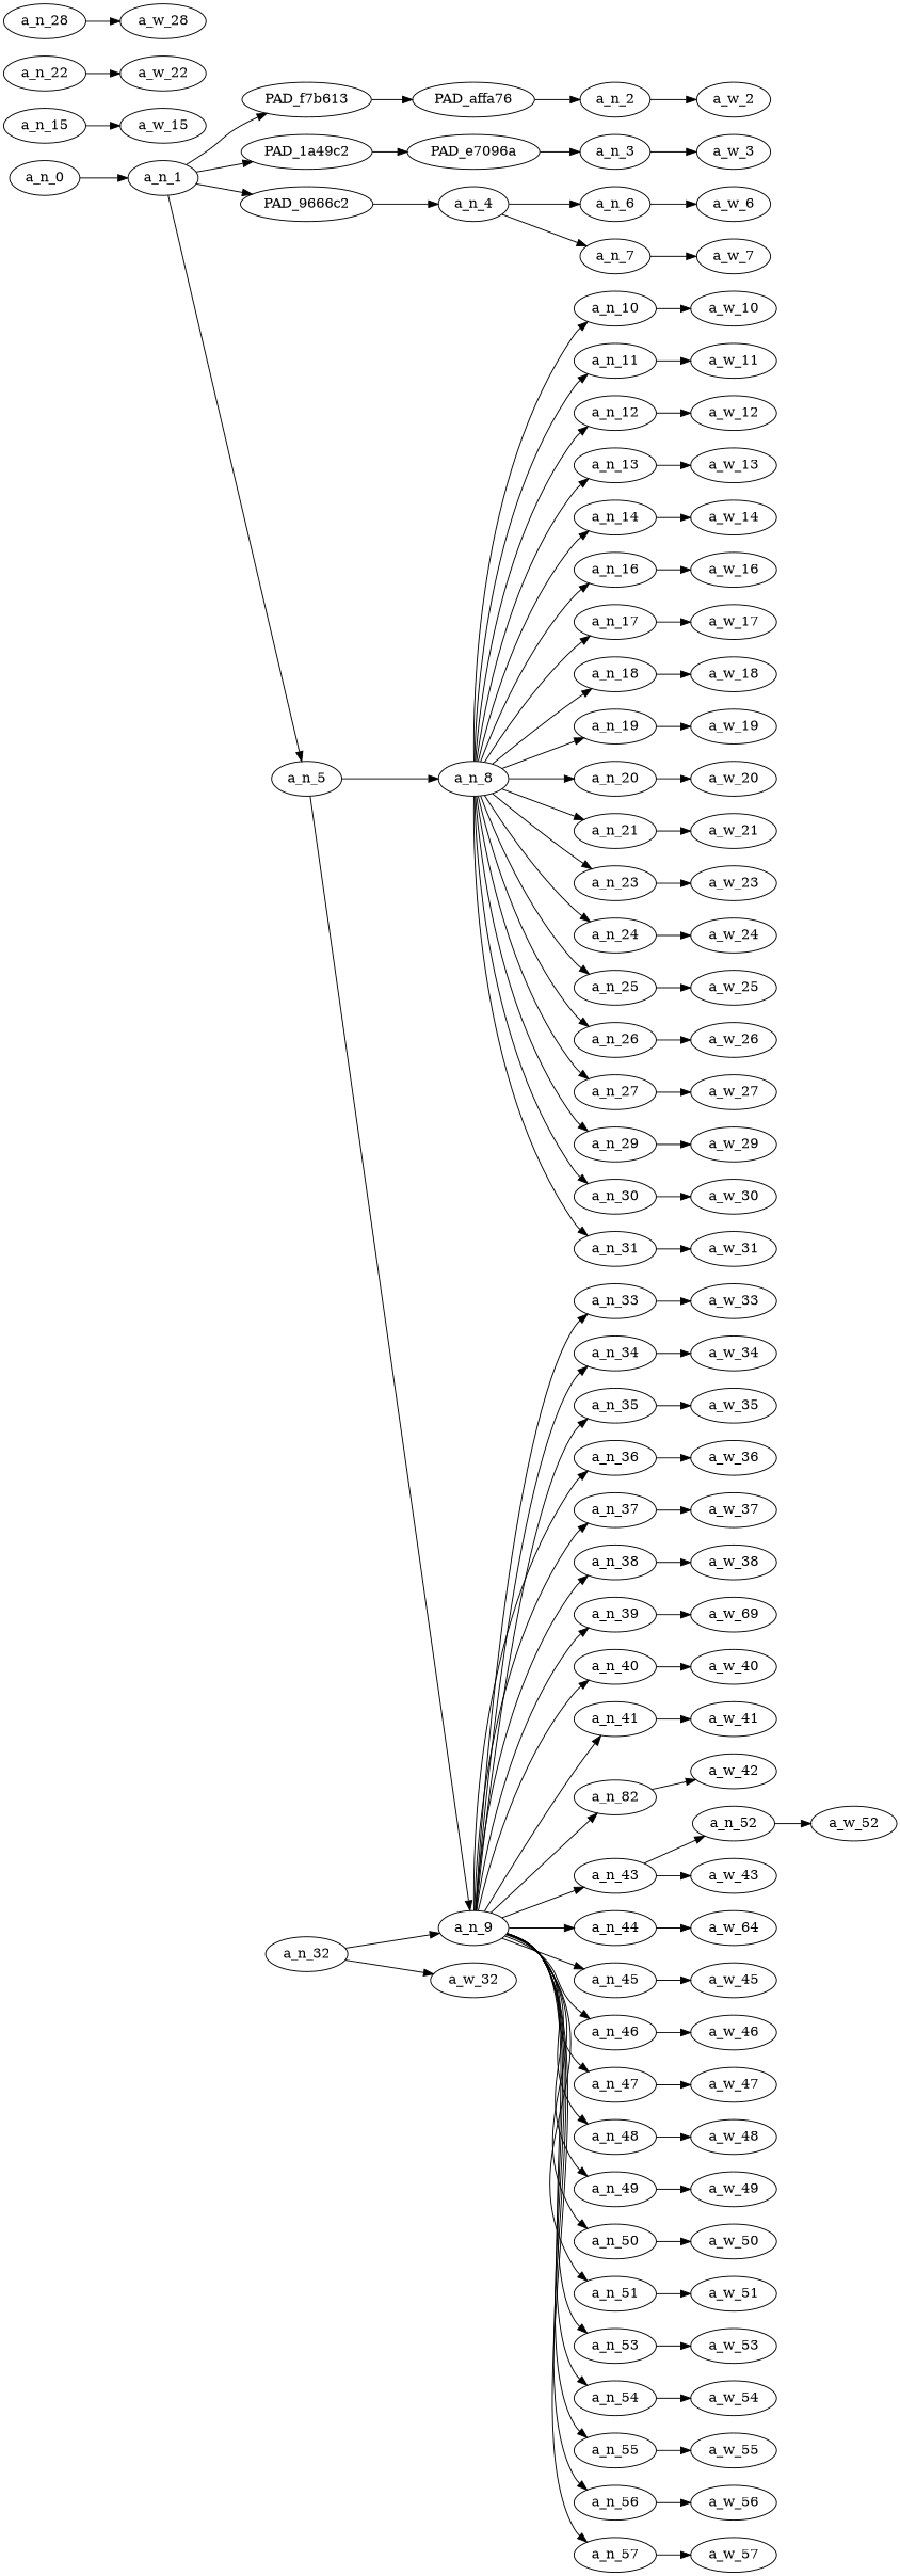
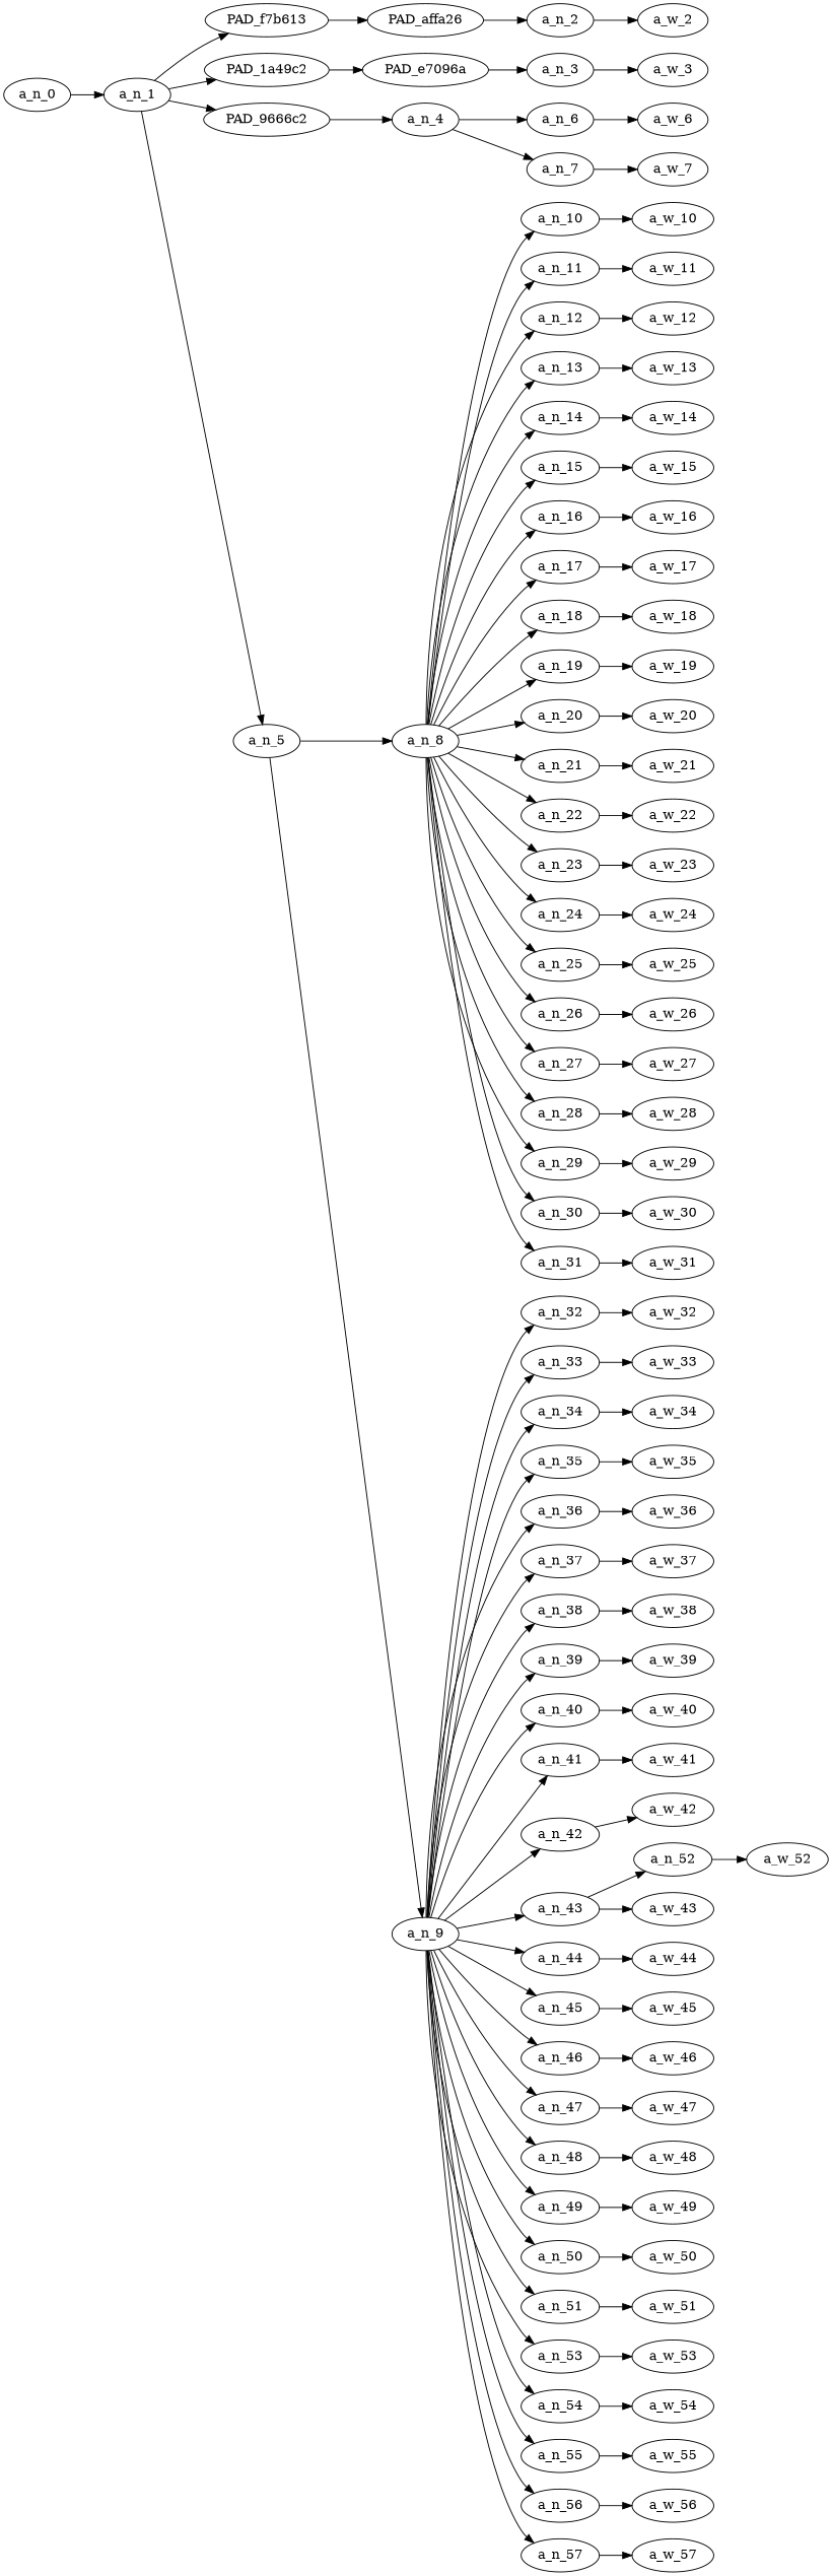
  strict digraph {
    rankdir=LR
    node [div_dir=0 index=0 level=1 text_span="[0]" value=0.01540627]
    a_n_0 [div_dir=-1 level=5 text_span="[0, 1, 2, 3, 4, 5, 6, 7, 8, 9, 10, 11, 12, 13, 14, 15, 16, 17, 18, 19, 20, 21, 22, 23, 24, 25, 26, 27, 28, 29, 30, 31, 32, 33, 34, 35, 36, 37, 38, 39, 40, 41, 42, 43, 44, 45, 46, 47, 48, 49, 50, 51]" value=0.99999999]
    a_n_1 [div_dir=-1 level=4 text_span="[0, 1, 2, 3, 4, 5, 6, 7, 8, 9, 10, 11, 12, 13, 14, 15, 16, 17, 18, 19, 20, 21, 22, 23, 24, 25, 26, 27, 28, 29, 30, 31, 32, 33, 34, 35, 36, 37, 38, 39, 40, 41, 42, 43, 44, 45, 46, 47, 48, 49, 50, 51]" value=0.99990825]
    PAD_f7b613 [div_dir=-1 level=3]
    PAD_1a49c2 [div_dir=1 index=1 level=3 text_span="[1]" value=0.01020525]
    PAD_9666c2 [div_dir=1 index=2 level=3 text_span="[2, 3]" value=0.01736805]
    a_n_5 [div_dir=-1 index=3 level=3 text_span="[4, 5, 6, 7, 8, 9, 10, 11, 12, 13, 14, 15, 16, 17, 18, 19, 20, 21, 22, 23, 24, 25, 26, 27, 28, 29, 30, 31, 32, 33, 34, 35, 36, 37, 38, 39, 40, 41, 42, 43, 44, 45, 46, 47, 48, 49, 50, 51]" value=0.95683696]
-   PAD_affa26 [div_dir=-1 level=2 label=PAD_affa76]
+   PAD_affa26 [div_dir=-1 level=2]
    PAD_e7096a [div_dir=1 index=1 level=2 text_span="[1]" value=0.01020525]
    a_n_4 [div_dir=1 index=2 level=2 text_span="[2, 3]" value=0.01736805]
    a_n_8 [div_dir=-1 index=3 level=2 text_span="[4, 5, 6, 7, 8, 9, 10, 11, 12, 13, 14, 15, 16, 17, 18, 19, 20, 21, 22, 23, 24, 25]" value=0.30234858]
    a_n_9 [div_dir=-1 index=4 level=2 text_span="[26, 27, 28, 29, 30, 31, 32, 33, 34, 35, 36, 37, 38, 39, 40, 41, 42, 43, 44, 45, 46, 47, 48, 49, 50, 51]" value=0.65438500]
    a_n_2 [div_dir=-1]
    a_n_3 [div_dir=1 index=1 text_span="[1]" value=0.01020525]
    a_n_6 [div_dir=1 index=2 text_span="[2]" value=0.00762151]
    a_n_7 [div_dir=1 index=3 text_span="[3]" value=0.00968413]
    a_n_10 [div_dir=1 index=4 text_span="[4]" value=0.01155276]
    a_n_11 [div_dir=-1 index=5 text_span="[5]" value=0.03874638]
    a_n_12 [div_dir=-1 index=6 text_span="[6]" value=0.01446755]
    a_n_13 [div_dir=1 index=7 text_span="[7]" value=0.00957076]
    a_n_14 [div_dir=1 index=8 text_span="[8]" value=0.00992230]
    a_n_15 [div_dir=1 index=9 text_span="[9]" value=0.01078035]
    a_n_16 [div_dir=1 index=10 text_span="[10]" value=0.01107751]
    a_n_17 [div_dir=-1 index=11 text_span="[11]" value=0.02157684]
    a_n_18 [div_dir=-1 index=12 text_span="[12]" value=0.01435869]
    a_n_19 [div_dir=1 index=13 text_span="[13]" value=0.01461048]
    a_n_20 [div_dir=-1 index=14 text_span="[14]" value=0.01040004]
    a_n_21 [div_dir=-1 index=15 text_span="[15]" value=0.01277453]
    a_n_22 [div_dir=-1 index=16 text_span="[16]" value=0.01105851]
    a_n_23 [div_dir=1 index=17 text_span="[17]" value=0.01273144]
    a_n_24 [div_dir=-1 index=18 text_span="[18]" value=0.01920667]
    a_n_25 [div_dir=-1 index=19 text_span="[19]" value=0.01356570]
    a_n_26 [div_dir=-1 index=20 text_span="[20]" value=0.01067824]
    a_n_27 [div_dir=-1 index=21 text_span="[21]" value=0.00890889]
    a_n_28 [div_dir=1 index=22 text_span="[22]" value=0.01054976]
    a_n_29 [div_dir=-1 index=23 text_span="[23]" value=0.01503958]
    a_n_30 [div_dir=-1 index=24 text_span="[24]" value=0.01161471]
    a_n_31 [div_dir=-1 index=25 text_span="[25]" value=0.00910698]
    a_n_32 [div_dir=1 index=26 text_span="[26]" value=0.01350732]
    a_n_33 [div_dir=1 index=27 text_span="[27]" value=0.00869611]
    a_n_34 [div_dir=-1 index=28 text_span="[28]" value=0.00926923]
    a_n_35 [div_dir=1 index=29 text_span="[29]" value=0.02843023]
    a_n_36 [div_dir=-1 index=30 text_span="[30]" value=0.02203124]
    a_n_37 [div_dir=1 index=31 text_span="[31]" value=0.06880341]
    a_n_38 [div_dir=-1 index=32 text_span="[32]" value=0.10620661]
    a_n_39 [div_dir=-1 index=33 text_span="[33]" value=0.09764482]
    a_n_40 [div_dir=1 index=34 text_span="[34]" value=0.03226773]
    a_n_41 [div_dir=1 index=35 text_span="[35]" value=0.02004697]
-   a_n_42 [div_dir=1 index=36 text_span="[36]" value=0.02640510 label=a_n_82]
+   a_n_42 [div_dir=1 index=36 text_span="[36]" value=0.02640510]
    a_n_43 [div_dir=1 index=37 text_span="[37]" value=0.01611688]
    a_n_44 [div_dir=-1 index=38 text_span="[38]" value=0.01026683]
    a_n_45 [div_dir=-1 index=39 text_span="[39]" value=0.01056925]
    a_n_46 [div_dir=1 index=40 text_span="[40]" value=0.01019491]
    a_n_47 [div_dir=1 index=41 text_span="[41]" value=0.01521970]
    a_n_48 [div_dir=1 index=42 text_span="[42]" value=0.01048221]
    a_n_49 [div_dir=1 index=43 text_span="[43]" value=0.01637042]
    a_n_50 [div_dir=1 index=44 text_span="[44]" value=0.02202263]
    a_n_51 [div_dir=-1 index=45 text_span="[45]" value=0.01594997]
    a_n_53 [div_dir=1 index=47 text_span="[47]" value=0.01538228]
    a_n_54 [div_dir=-1 index=48 text_span="[48]" value=0.01496556]
    a_n_55 [div_dir=1 index=49 text_span="[49]" value=0.00884876]
    a_n_56 [div_dir=-1 index=50 text_span="[50]" value=0.01091404]
    a_n_57 [div_dir=1 index=51 text_span="[51]" value=0.00902257]
    a_w_2 [level=0 value=tell]
    a_w_3 [index=1 level=0 text_span="[1]" value=us]
    a_w_6 [index=2 level=0 text_span="[2]" value=about]
    a_w_7 [index=3 level=0 text_span="[3]" value=yourself]
    a_w_10 [index=4 level=0 text_span="[4]" value="<number>"]
    a_w_11 [index=5 level=0 text_span="[5]" value=pilandok]
    a_w_12 [index=6 level=0 text_span="[6]" value="<number>1"]
    a_w_13 [index=7 level=0 text_span="[7]" value=single]
    a_w_14 [index=8 level=0 text_span="[8]" value=single1]
    a_w_15 [index=9 level=0 text_span="[9]" value=double]
    a_w_16 [index=10 level=0 text_span="[10]" value=double1]
    a_w_17 [index=11 level=0 text_span="[11]" value="<number>2"]
    a_w_18 [index=12 level=0 text_span="[12]" value=johnny]
    a_w_19 [index=13 level=0 text_span="[13]" value=johnny1]
    a_w_20 [index=14 level=0 text_span="[14]" value=yes]
    a_w_21 [index=15 level=0 text_span="[15]" value=papa]
    a_w_22 [index=16 level=0 text_span="[16]" value="<number>3"]
    a_w_23 [index=17 level=0 text_span="[17]" value="<number>4"]
    a_w_24 [index=18 level=0 text_span="[18]" value="<number>5"]
    a_w_25 [index=19 level=0 text_span="[19]" value=twitter]
    a_w_26 [index=20 level=0 text_span="[20]" value="<number>6"]
    a_w_27 [index=21 level=0 text_span="[21]" value=a]
    a_w_28 [index=22 level=0 text_span="[22]" value=oh]
    a_w_29 [index=23 level=0 text_span="[23]" value=crush]
    a_w_30 [index=24 level=0 text_span="[24]" value=para]
    a_w_31 [index=25 level=0 text_span="[25]" value=may]
    a_w_32 [index=26 level=0 text_span="[26]" value=clue]
    a_w_33 [index=27 level=0 text_span="[27]" value=ka]
    a_w_34 [index=28 level=0 text_span="[28]" value=na]
    a_w_35 [index=29 level=0 text_span="[29]" value="<number>7"]
    a_w_36 [index=30 level=0 text_span="[30]" value=tip]
    a_w_37 [index=31 level=0 text_span="[31]" value="<number>8"]
    a_w_38 [index=32 level=0 text_span="[32]" value=ching]
-   a_w_39 [index=33 level=0 text_span="[33]" value=chong label=a_w_69]
+   a_w_39 [index=33 level=0 text_span="[33]" value=chong]
    a_w_40 [index=34 level=0 text_span="[34]" value=daw]
    a_w_41 [index=35 level=0 text_span="[35]" value=sabi]
    a_w_42 [index=36 level=0 text_span="[36]" value=ng]
    a_n_52 [div_dir=-1 index=46 text_span="[46]" value=0.03465766]
    a_w_43 [index=37 level=0 text_span="[37]" value=teacher]
-   a_w_44 [index=38 level=0 text_span="[38]" value=ko label=a_w_64]
+   a_w_44 [index=38 level=0 text_span="[38]" value=ko]
    a_w_45 [index=39 level=0 text_span="[39]" value=eh]
    a_w_46 [index=40 level=0 text_span="[40]" value="<number>9"]
    a_w_47 [index=41 level=0 text_span="[41]" value=alaws]
    a_w_48 [index=42 level=0 text_span="[42]" value="<number>10"]
    a_w_49 [index=43 level=0 text_span="[43]" value=alaws1]
    a_w_50 [index=44 level=0 text_span="[44]" value=pa]
    a_w_51 [index=45 level=0 text_span="[45]" value="<number>11"]
    a_w_52 [index=46 level=0 text_span="[46]" value=irresponsible]
    a_w_53 [index=47 level=0 text_span="[47]" value="<date>"]
    a_w_54 [index=48 level=0 text_span="[48]" value="<number>12"]
    a_w_55 [index=49 level=0 text_span="[49]" value=friends]
    a_w_56 [index=50 level=0 text_span="[50]" value=and]
    a_w_57 [index=51 level=0 text_span="[51]" value=family]
    a_n_0 -> a_n_1
    a_n_1 -> PAD_f7b613
    a_n_1 -> PAD_1a49c2
    a_n_1 -> PAD_9666c2
    a_n_1 -> a_n_5
    PAD_f7b613 -> PAD_affa26
    PAD_1a49c2 -> PAD_e7096a
    PAD_9666c2 -> a_n_4
    a_n_5 -> a_n_8
    a_n_5 -> a_n_9
    PAD_affa26 -> a_n_2
    PAD_e7096a -> a_n_3
    a_n_4 -> a_n_6
    a_n_4 -> a_n_7
    a_n_8 -> a_n_10
    a_n_8 -> a_n_11
    a_n_8 -> a_n_12
    a_n_8 -> a_n_13
    a_n_8 -> a_n_14
+   a_n_8 -> a_n_15
    a_n_8 -> a_n_16
    a_n_8 -> a_n_17
    a_n_8 -> a_n_18
    a_n_8 -> a_n_19
    a_n_8 -> a_n_20
    a_n_8 -> a_n_21
+   a_n_8 -> a_n_22
    a_n_8 -> a_n_23
    a_n_8 -> a_n_24
    a_n_8 -> a_n_25
    a_n_8 -> a_n_26
    a_n_8 -> a_n_27
+   a_n_8 -> a_n_28
    a_n_8 -> a_n_29
    a_n_8 -> a_n_30
    a_n_8 -> a_n_31
-   a_n_32 -> a_n_9
+   a_n_9 -> a_n_32
    a_n_9 -> a_n_33
    a_n_9 -> a_n_34
    a_n_9 -> a_n_35
    a_n_9 -> a_n_36
    a_n_9 -> a_n_37
    a_n_9 -> a_n_38
    a_n_9 -> a_n_39
    a_n_9 -> a_n_40
    a_n_9 -> a_n_41
    a_n_9 -> a_n_42
    a_n_9 -> a_n_43
    a_n_9 -> a_n_44
    a_n_9 -> a_n_45
    a_n_9 -> a_n_46
    a_n_9 -> a_n_47
    a_n_9 -> a_n_48
    a_n_9 -> a_n_49
    a_n_9 -> a_n_50
    a_n_9 -> a_n_51
    a_n_9 -> a_n_53
    a_n_9 -> a_n_54
    a_n_9 -> a_n_55
    a_n_9 -> a_n_56
    a_n_9 -> a_n_57
    a_n_2 -> a_w_2
    a_n_3 -> a_w_3
    a_n_6 -> a_w_6
    a_n_7 -> a_w_7
    a_n_10 -> a_w_10
    a_n_11 -> a_w_11
    a_n_12 -> a_w_12
    a_n_13 -> a_w_13
    a_n_14 -> a_w_14
    a_n_15 -> a_w_15
    a_n_16 -> a_w_16
    a_n_17 -> a_w_17
    a_n_18 -> a_w_18
    a_n_19 -> a_w_19
    a_n_20 -> a_w_20
    a_n_21 -> a_w_21
    a_n_22 -> a_w_22
    a_n_23 -> a_w_23
    a_n_24 -> a_w_24
    a_n_25 -> a_w_25
    a_n_26 -> a_w_26
    a_n_27 -> a_w_27
    a_n_28 -> a_w_28
    a_n_29 -> a_w_29
    a_n_30 -> a_w_30
    a_n_31 -> a_w_31
    a_n_32 -> a_w_32
    a_n_33 -> a_w_33
    a_n_34 -> a_w_34
    a_n_35 -> a_w_35
    a_n_36 -> a_w_36
    a_n_37 -> a_w_37
    a_n_38 -> a_w_38
    a_n_39 -> a_w_39
    a_n_40 -> a_w_40
    a_n_41 -> a_w_41
    a_n_42 -> a_w_42
    a_n_43 -> a_n_52
    a_n_43 -> a_w_43
    a_n_44 -> a_w_44
    a_n_45 -> a_w_45
    a_n_46 -> a_w_46
    a_n_47 -> a_w_47
    a_n_48 -> a_w_48
    a_n_49 -> a_w_49
    a_n_50 -> a_w_50
    a_n_51 -> a_w_51
    a_n_53 -> a_w_53
    a_n_54 -> a_w_54
    a_n_55 -> a_w_55
    a_n_56 -> a_w_56
    a_n_57 -> a_w_57
    a_n_52 -> a_w_52
  }
